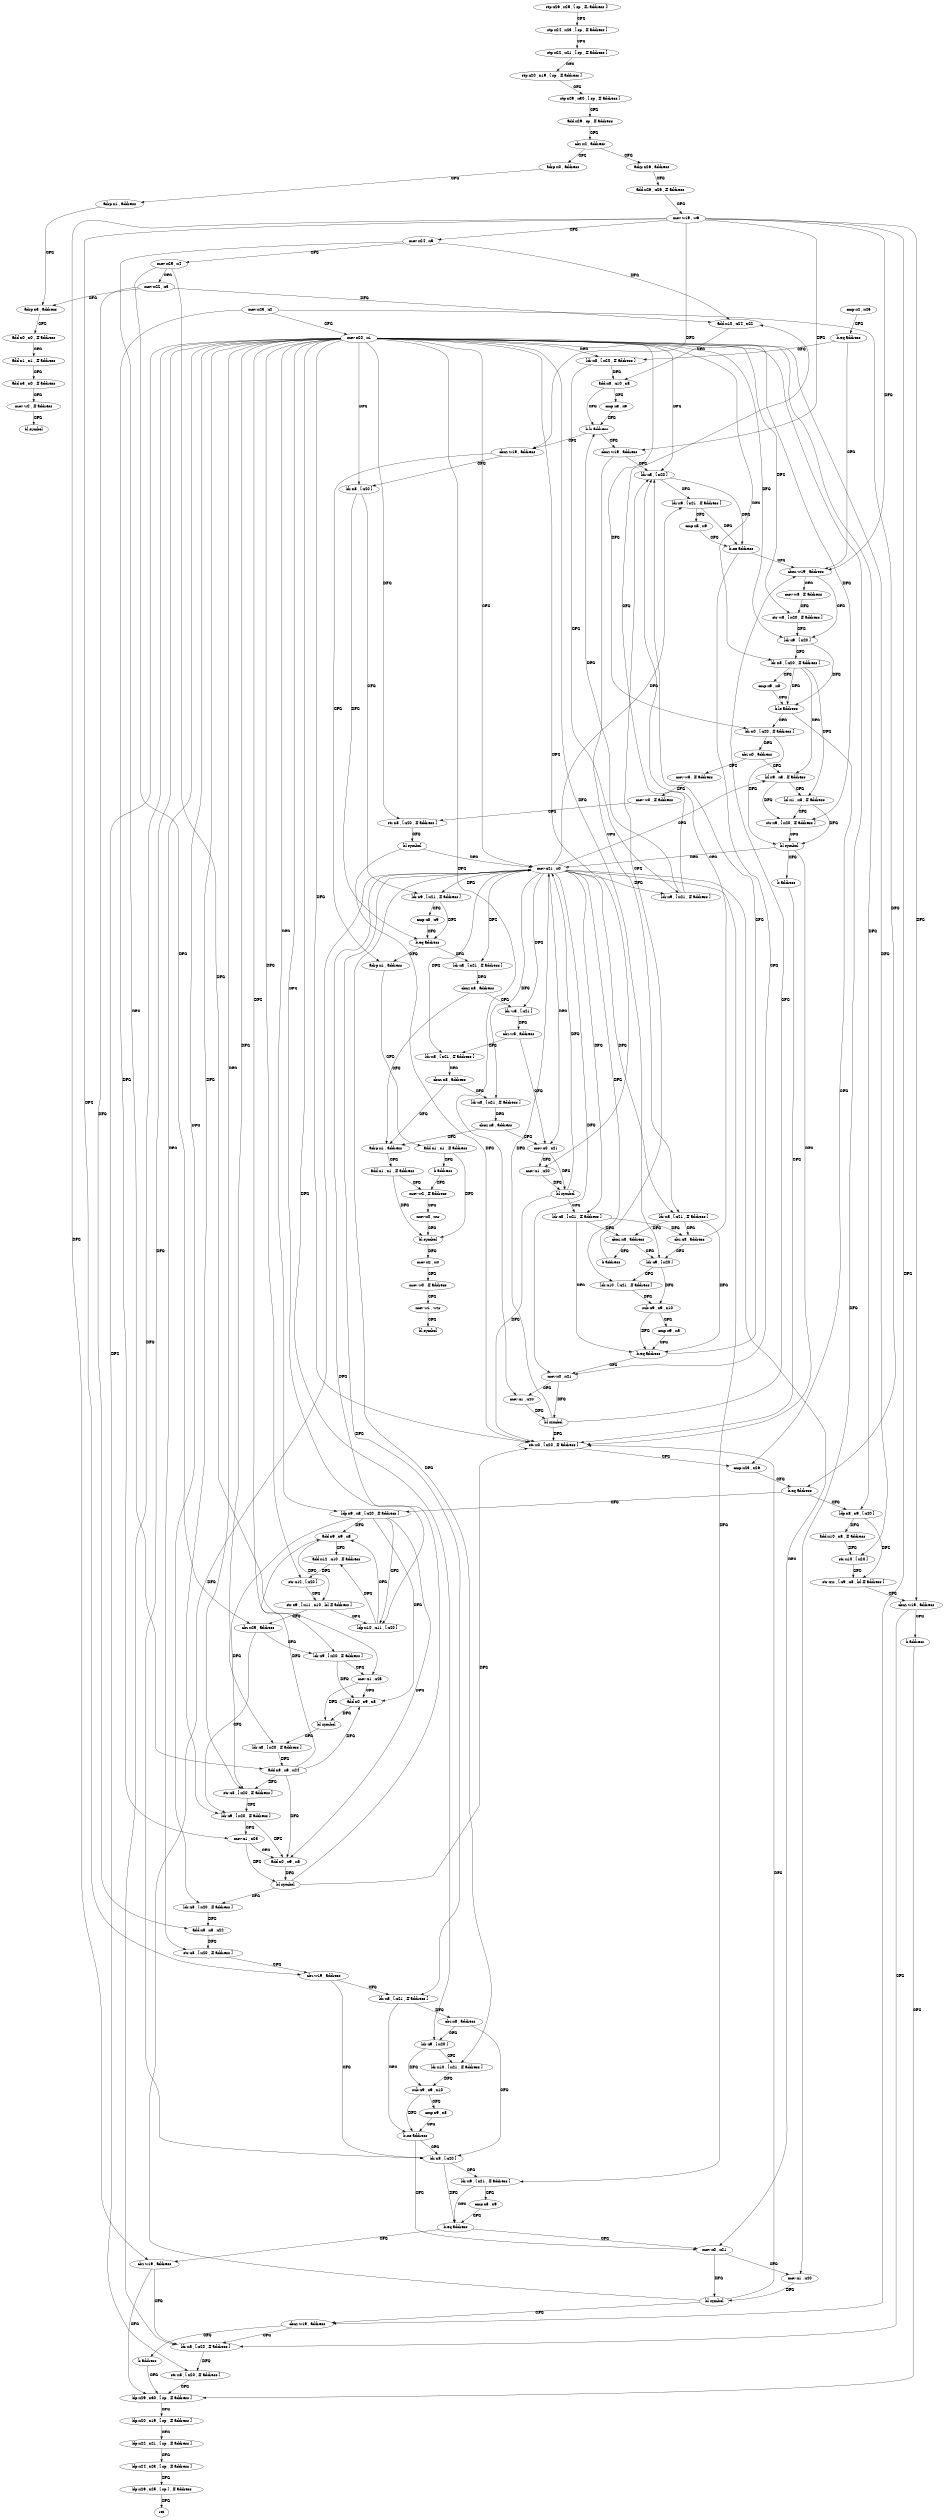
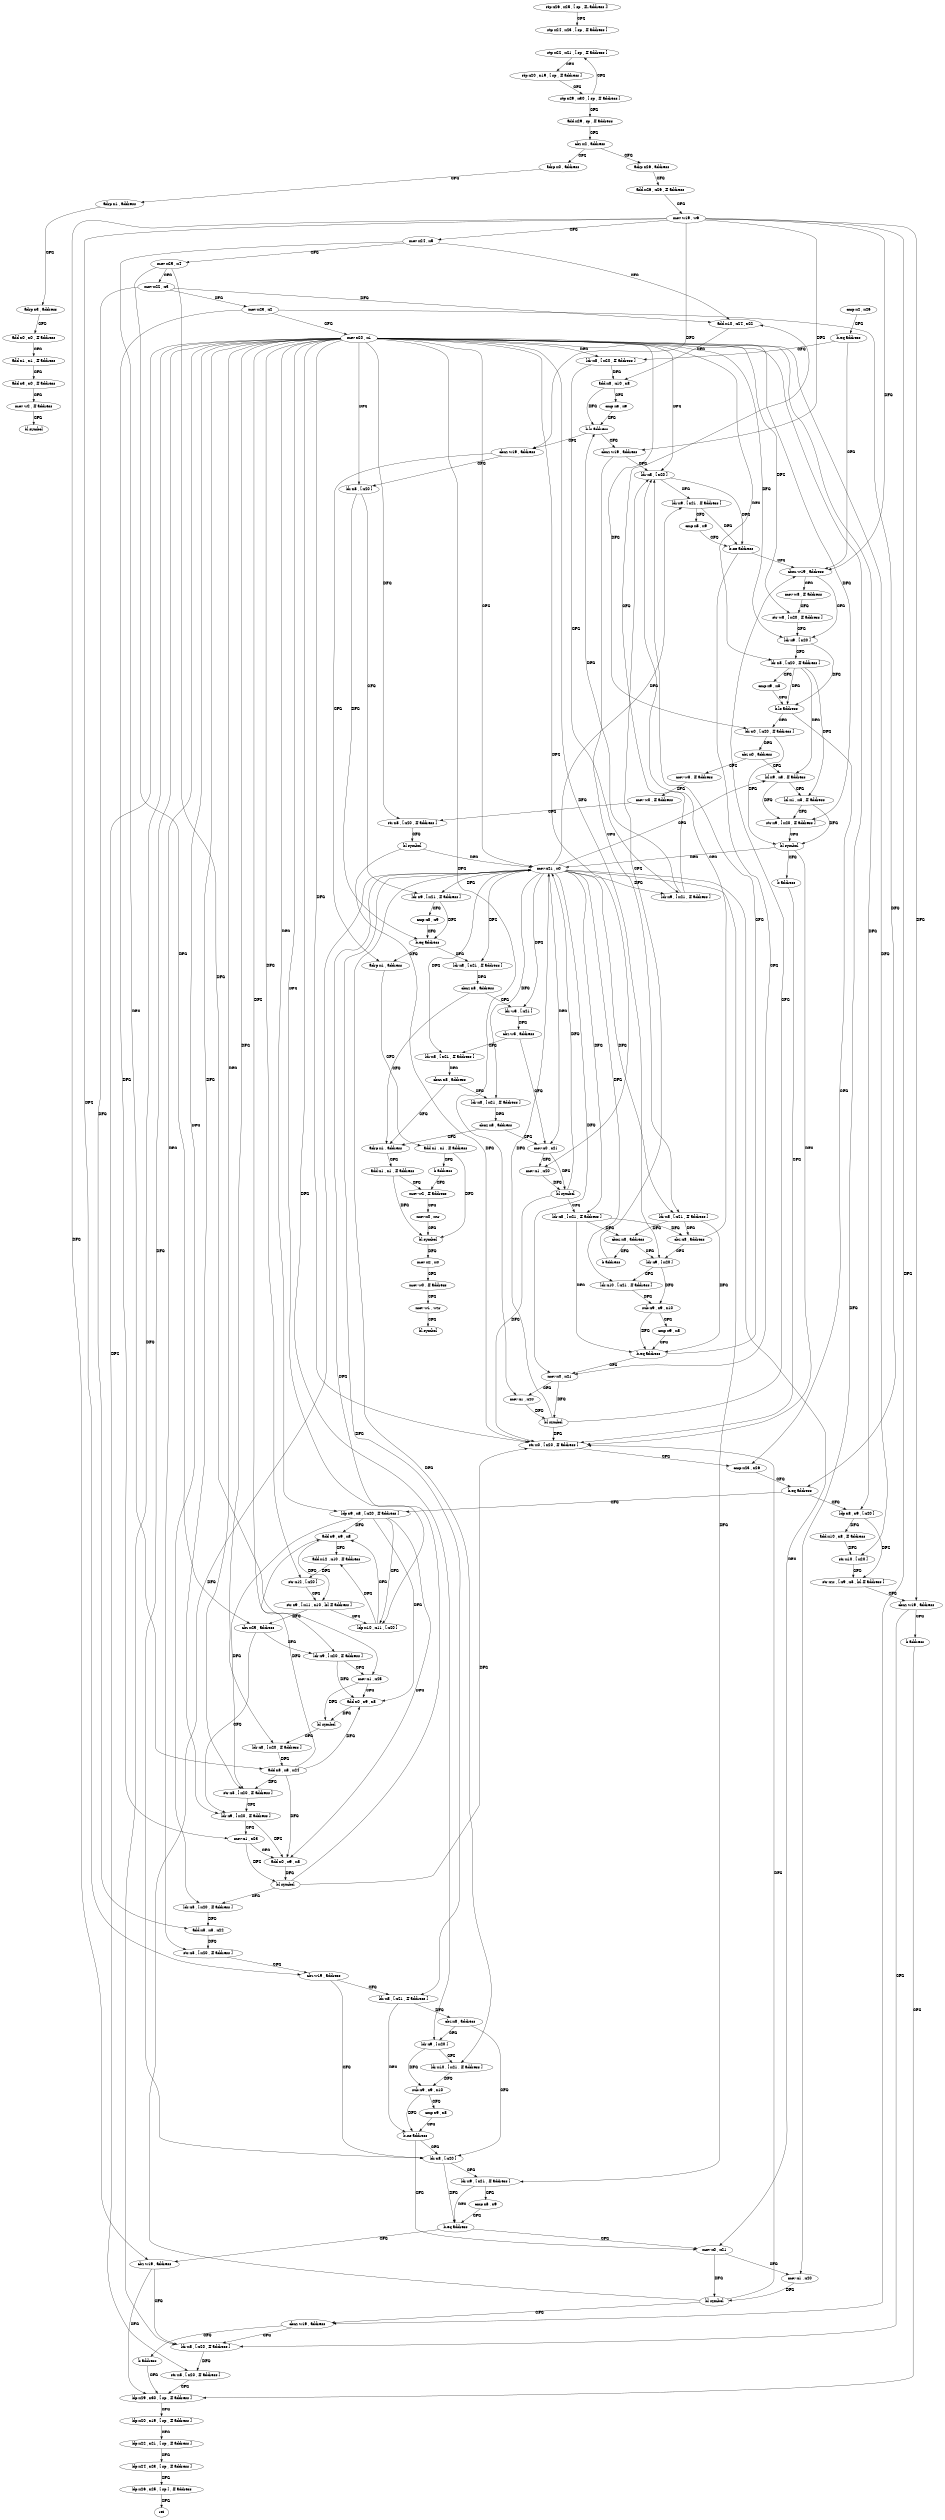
  digraph {
    n1 [label="stp x26 , x25 , [ sp , #- address ]!"]
    n2 [label="stp x24 , x23 , [ sp , # address ]"]
    n3 [label="stp x22 , x21 , [ sp , # address ]"]
    n4 [label="stp x20 , x19 , [ sp , # address ]"]
    n5 [label="stp x29 , x30 , [ sp , # address ]"]
    n6 [label="add x29 , sp , # address"]
    n7 [label="cbz x2 , address"]
    n8 [label="adrp x0 , address"]
    n9 [label="adrp x26 , address"]
    n10 [label="adrp x1 , address"]
    n11 [label="add x26 , x26 , # address"]
    n12 [label="adrp x3 , address"]
    n13 [label="mov w19 , w6"]
    n14 [label="add x0 , x0 , # address"]
    n15 [label="add x1 , x1 , # address"]
    n16 [label="add x3 , x0 , # address"]
    n17 [label="mov w2 , # address"]
    n18 [label="bl symbol"]
    n19 [label="mov x24 , x5"]
    n20 [label="cbnz w19 , address"]
    n21 [label="cbnz w19 , address"]
    n22 [label="cbnz w19 , address"]
    n23 [label="cbnz w19 , address"]
    n24 [label="cbz w19 , address"]
    n25 [label="cbz w19 , address"]
    n26 [label="cbnz w19 , address"]
    n27 [label="mov x25 , x4"]
    n28 [label="add x10 , x24 , x22"]
    n29 [label="add x8 , x8 , x24"]
    n30 [label="ldr x9 , [ x20 ]"]
    n31 [label="mov w8 , # address"]
    n32 [label="ldr x8 , [ x20 ]"]
    n33 [label="ldr x8 , [ x21 , # address ]"]
    n34 [label="ldr x8 , [ x20 ]"]
    n35 [label="adrp x1 , address"]
    n36 [label="ldr x8 , [ x20 , # address ]"]
    n37 [label="b address"]
    n38 [label="ldr x8 , [ x20 ]"]
    n39 [label="ldr x8 , [ x21 , # address ]"]
    n40 [label="ldp x29 , x30 , [ sp , # address ]"]
    n41 [label="b address"]
    n42 [label="mov x22 , x3"]
    n43 [label="cbz x25 , address"]
    n44 [label="mov x1 , x25"]
    n45 [label="add x8 , x10 , x8"]
    n46 [label="str x8 , [ x20 , # address ]"]
    n47 [label="add x9 , x9 , x8"]
    n48 [label="add x0 , x9 , x8"]
    n49 [label="add x0 , x9 , x8"]
    n50 [label="mov x23 , x2"]
    n51 [label="add x8 , x8 , x22"]
    n52 [label="ldr x9 , [ x20 , # address ]"]
    n53 [label="ldr x9 , [ x20 , # address ]"]
    n54 [label="bl symbol"]
    n55 [label="mov x20 , x1"]
    n56 [label="b.eq address"]
    n57 [label="mov x1 , x23"]
    n58 [label="str x8 , [ x20 , # address ]"]
    n59 [label="mov x21 , x0"]
    n60 [label="ldr x8 , [ x20 , # address ]"]
    n61 [label="ldr x8 , [ x20 , # address ]"]
    n62 [label="ldr x0 , [ x20 , # address ]"]
    n63 [label="str w8 , [ x20 , # address ]"]
    n64 [label="ldp x8 , x9 , [ x20 ]"]
    n65 [label="ldp x9 , x8 , [ x20 , # address ]"]
    n66 [label="ldr x9 , [ x20 ]"]
    n67 [label="str x10 , [ x20 ]"]
    n68 [label="ldp x10 , x11 , [ x20 ]"]
    n69 [label="str x12 , [ x20 ]"]
    n70 [label="str x8 , [ x20 , # address ]"]
    n71 [label="str x0 , [ x20 , # address ]"]
    n72 [label="str x9 , [ x20 , # address ]"]
    n73 [label="mov x1 , x20"]
    n74 [label="str x8 , [ x20 , # address ]"]
    n75 [label="ldr x8 , [ x20 , # address ]"]
    n76 [label="ldr x8 , [ x20 , # address ]"]
    n77 [label="ldr x9 , [ x20 ]"]
    n78 [label="mov x1 , x20"]
    n79 [label="mov x1 , x20"]
    n80 [label="bl symbol"]
    n81 [label="ldr x9 , [ x21 , # address ]"]
    n82 [label="ldr x9 , [ x21 , # address ]"]
    n83 [label="mov x0 , x21"]
    n84 [label="ldr x9 , [ x21 , # address ]"]
    n85 [label="ldr x8 , [ x21 , # address ]"]
    n86 [label="ldr x10 , [ x21 , # address ]"]
    n87 [label="ldr w8 , [ x21 ]"]
    n88 [label="mov x0 , x21"]
    n89 [label="ldr x8 , [ x21 , # address ]"]
    n90 [label="ldr x9 , [ x21 , # address ]"]
    n91 [label="mov x0 , x21"]
    n92 [label="ldr x8 , [ x21 , # address ]"]
    n93 [label="ldr x8 , [ x21 , # address ]"]
    n94 [label="ldr x10 , [ x21 , # address ]"]
    n95 [label="lsl x9 , x8 , # address"]
    n96 [label="b.lo address"]
    n97 [label="cmp x9 , x8"]
    n98 [label="lsl x1 , x8 , # address"]
    n99 [label="cbz x0 , address"]
    n100 [label="bl symbol"]
    n101 [label="b.ne address"]
    n102 [label="b.eq address"]
    n103 [label="add x10 , x8 , # address"]
    n104 [label="str xzr , [ x9 , x8 , lsl # address ]"]
    n105 [label="sub x9 , x9 , x10"]
    n106 [label="add x12 , x10 , # address"]
    n107 [label="str x9 , [ x11 , x10 , lsl # address ]"]
    n108 [label="bl symbol"]
    n109 [label="cmp x23 , x26"]
    n110 [label="bl symbol"]
    n111 [label="b.eq address"]
    n112 [label="sub x9 , x9 , x10"]
    n113 [label="bl symbol"]
    n114 [label="bl symbol"]
    n115 [label="cmp x2 , x26"]
    n116 [label="b.eq address"]
    n117 [label="b.ls address"]
    n118 [label="cbz x8 , address"]
    n119 [label="b.eq address"]
    n120 [label="cbnz x8 , address"]
    n121 [label="cmp x8 , x9"]
    n122 [label="cmp x8 , x9"]
    n123 [label="cbnz x8 , address"]
    n124 [label="cbz w8 , address"]
    n125 [label="cbz x8 , address"]
    n126 [label="b.ne address"]
    n127 [label="cbnz x8 , address"]
    n128 [label="cmp x8 , x9"]
    n129 [label="cbnz x8 , address"]
    n130 [label="cmp x8 , x9"]
    n131 [label="add x1 , x1 , # address"]
    n132 [label="mov w8 , # address"]
    n133 [label="b address"]
    n134 [label="b address"]
    n135 [label="b address"]
    n136 [label="bl symbol"]
    n137 [label="mov w0 , # address"]
    n138 [label="cmp x9 , x8"]
    n139 [label="mov w2 , # address"]
    n140 [label="mov x2 , x0"]
    n141 [label="mov x0 , xzr"]
    n142 [label="adrp x1 , address"]
    n143 [label="ldp x20 , x19 , [ sp , # address ]"]
    n144 [label="mov w0 , # address"]
    n145 [label="mov w1 , wzr"]
    n146 [label="bl symbol"]
    n147 [label="add x1 , x1 , # address"]
    n148 [label="ldp x22 , x21 , [ sp , # address ]"]
    n149 [label="ldp x24 , x23 , [ sp , # address ]"]
    n150 [label="ldp x26 , x25 , [ sp ] , # address"]
    n151 [label=ret]
    n152 [label="cmp x9 , x8"]
    n1 -> n2 [label=CFG]
-   n2 -> n3 [label=CFG]
-   n3 -> n4 [label=DFG]
+   n5 -> n3 [label=CFG]
+   n3 -> n4 [label=CFG]
    n4 -> n5 [label=CFG]
    n5 -> n6 [label=CFG]
    n6 -> n7 [label=CFG]
    n7 -> n8 [label=CFG]
    n7 -> n9 [label=CFG]
    n8 -> n10 [label=CFG]
    n9 -> n11 [label=CFG]
    n10 -> n12 [label=CFG]
    n11 -> n13 [label=CFG]
    n12 -> n14 [label=CFG]
    n13 -> n19 [label=CFG]
    n13 -> n20 [label=DFG]
    n13 -> n21 [label=DFG]
    n13 -> n22 [label=DFG]
    n13 -> n23 [label=DFG]
    n13 -> n24 [label=DFG]
    n13 -> n25 [label=DFG]
    n13 -> n26 [label=DFG]
    n14 -> n15 [label=CFG]
    n15 -> n16 [label=CFG]
    n16 -> n17 [label=CFG]
    n17 -> n18 [label=CFG]
    n19 -> n27 [label=CFG]
-   n19 -> n28 [label=DFG]
+   n19 -> n28 [label=CFG]
    n19 -> n29 [label=DFG]
    n20 -> n30 [label=CFG]
    n20 -> n31 [label=CFG]
    n21 -> n32 [label=CFG]
    n21 -> n33 [label=CFG]
    n22 -> n34 [label=CFG]
    n22 -> n35 [label=CFG]
    n23 -> n36 [label=CFG]
    n23 -> n37 [label=CFG]
    n24 -> n38 [label=CFG]
    n24 -> n39 [label=CFG]
    n25 -> n36 [label=CFG]
    n25 -> n40 [label=CFG]
    n26 -> n36 [label=CFG]
    n26 -> n41 [label=CFG]
    n27 -> n42 [label=CFG]
    n27 -> n43 [label=DFG]
    n27 -> n44 [label=DFG]
    n28 -> n45 [label=DFG]
    n29 -> n46 [label=DFG]
    n29 -> n47 [label=DFG]
    n29 -> n48 [label=DFG]
    n29 -> n49 [label=DFG]
    n30 -> n61 [label=CFG]
    n30 -> n96 [label=DFG]
    n31 -> n63 [label=CFG]
    n32 -> n82 [label=CFG]
    n32 -> n101 [label=DFG]
    n33 -> n118 [label=DFG]
    n33 -> n119 [label=DFG]
    n33 -> n120 [label=DFG]
    n34 -> n84 [label=CFG]
    n34 -> n102 [label=DFG]
    n35 -> n131 [label=CFG]
    n36 -> n74 [label=DFG]
    n37 -> n40 [label=CFG]
    n38 -> n90 [label=CFG]
    n38 -> n111 [label=DFG]
    n39 -> n125 [label=DFG]
    n39 -> n126 [label=DFG]
    n40 -> n143 [label=CFG]
    n41 -> n40 [label=CFG]
    n42 -> n28 [label=DFG]
-   n42 -> n12 [label=CFG]
+   n42 -> n50 [label=CFG]
    n42 -> n51 [label=DFG]
    n43 -> n52 [label=CFG]
    n43 -> n53 [label=CFG]
    n44 -> n49 [label=CFG]
    n44 -> n54 [label=DFG]
-   n45 -> n117 [label=CFG]
+   n45 -> n117 [label=DFG]
    n45 -> n130 [label=CFG]
    n46 -> n52 [label=CFG]
    n47 -> n106 [label=CFG]
    n47 -> n107 [label=DFG]
    n48 -> n80 [label=DFG]
    n49 -> n54 [label=DFG]
    n50 -> n55 [label=CFG]
    n50 -> n56 [label=DFG]
    n50 -> n57 [label=DFG]
    n51 -> n58 [label=DFG]
    n52 -> n48 [label=DFG]
    n52 -> n57 [label=CFG]
    n53 -> n44 [label=CFG]
    n53 -> n49 [label=DFG]
    n54 -> n76 [label=CFG]
    n55 -> n30 [label=DFG]
    n55 -> n32 [label=DFG]
    n55 -> n34 [label=DFG]
    n55 -> n36 [label=DFG]
    n55 -> n38 [label=DFG]
    n55 -> n46 [label=DFG]
    n55 -> n52 [label=DFG]
    n55 -> n53 [label=DFG]
    n55 -> n58 [label=DFG]
    n55 -> n59 [label=CFG]
    n55 -> n60 [label=DFG]
    n55 -> n61 [label=DFG]
    n55 -> n62 [label=DFG]
    n55 -> n63 [label=DFG]
    n55 -> n64 [label=DFG]
    n55 -> n65 [label=DFG]
    n55 -> n66 [label=DFG]
    n55 -> n67 [label=DFG]
    n55 -> n68 [label=DFG]
    n55 -> n69 [label=DFG]
    n55 -> n70 [label=DFG]
    n55 -> n71 [label=DFG]
    n55 -> n72 [label=DFG]
    n55 -> n73 [label=DFG]
    n55 -> n74 [label=DFG]
    n55 -> n75 [label=DFG]
    n55 -> n76 [label=DFG]
    n55 -> n77 [label=DFG]
    n55 -> n78 [label=DFG]
    n55 -> n79 [label=DFG]
    n56 -> n64 [label=CFG]
    n56 -> n65 [label=CFG]
    n57 -> n48 [label=CFG]
    n57 -> n80 [label=DFG]
    n58 -> n24 [label=CFG]
    n59 -> n33 [label=DFG]
    n59 -> n39 [label=DFG]
    n59 -> n81 [label=DFG]
    n59 -> n82 [label=DFG]
    n59 -> n83 [label=DFG]
    n59 -> n84 [label=DFG]
    n59 -> n85 [label=DFG]
    n59 -> n86 [label=DFG]
    n59 -> n87 [label=DFG]
    n59 -> n88 [label=DFG]
    n59 -> n89 [label=DFG]
    n59 -> n90 [label=DFG]
    n59 -> n91 [label=DFG]
    n59 -> n92 [label=DFG]
    n59 -> n93 [label=DFG]
    n59 -> n94 [label=DFG]
    n59 -> n95 [label=CFG]
    n60 -> n45 [label=DFG]
    n60 -> n81 [label=CFG]
    n61 -> n95 [label=DFG]
    n61 -> n96 [label=DFG]
    n61 -> n97 [label=CFG]
    n61 -> n98 [label=DFG]
    n62 -> n99 [label=DFG]
    n62 -> n100 [label=DFG]
    n63 -> n30 [label=CFG]
    n64 -> n103 [label=DFG]
    n64 -> n104 [label=DFG]
    n65 -> n46 [label=DFG]
    n65 -> n47 [label=DFG]
    n65 -> n48 [label=DFG]
    n65 -> n49 [label=DFG]
    n65 -> n68 [label=CFG]
    n66 -> n86 [label=CFG]
    n66 -> n105 [label=DFG]
    n67 -> n104 [label=CFG]
    n68 -> n47 [label=CFG]
    n68 -> n106 [label=DFG]
    n69 -> n107 [label=CFG]
    n70 -> n108 [label=CFG]
    n71 -> n109 [label=CFG]
    n72 -> n100 [label=CFG]
    n73 -> n110 [label=DFG]
    n74 -> n40 [label=CFG]
    n75 -> n51 [label=DFG]
    n76 -> n29 [label=DFG]
    n77 -> n94 [label=CFG]
    n77 -> n112 [label=DFG]
    n78 -> n113 [label=DFG]
    n79 -> n114 [label=DFG]
    n80 -> n59 [label=DFG]
    n80 -> n71 [label=DFG]
    n80 -> n75 [label=CFG]
    n81 -> n28 [label=CFG]
    n81 -> n117 [label=DFG]
    n82 -> n101 [label=DFG]
    n82 -> n121 [label=CFG]
    n83 -> n73 [label=CFG]
    n83 -> n110 [label=DFG]
    n84 -> n102 [label=DFG]
    n84 -> n122 [label=CFG]
    n85 -> n123 [label=DFG]
    n86 -> n105 [label=DFG]
    n87 -> n124 [label=DFG]
    n88 -> n78 [label=CFG]
    n88 -> n113 [label=DFG]
    n89 -> n127 [label=DFG]
    n90 -> n111 [label=DFG]
    n90 -> n128 [label=CFG]
    n91 -> n79 [label=CFG]
    n91 -> n114 [label=DFG]
    n92 -> n118 [label=DFG]
    n92 -> n119 [label=DFG]
    n92 -> n120 [label=DFG]
    n93 -> n129 [label=DFG]
    n94 -> n112 [label=DFG]
    n95 -> n72 [label=DFG]
    n95 -> n98 [label=CFG]
    n96 -> n62 [label=CFG]
    n96 -> n109 [label=CFG]
    n97 -> n96 [label=CFG]
    n98 -> n72 [label=CFG]
    n98 -> n100 [label=DFG]
    n99 -> n95 [label=CFG]
    n99 -> n132 [label=CFG]
    n100 -> n59 [label=DFG]
    n100 -> n71 [label=DFG]
    n100 -> n133 [label=CFG]
    n101 -> n20 [label=CFG]
    n101 -> n83 [label=CFG]
    n102 -> n35 [label=CFG]
    n102 -> n85 [label=CFG]
    n103 -> n67 [label=DFG]
    n104 -> n23 [label=CFG]
    n105 -> n119 [label=DFG]
    n105 -> n138 [label=CFG]
    n106 -> n69 [label=DFG]
-   n107 -> n43 [label=CFG]
+   n107 -> n43 [label=DFG]
    n107 -> n68 [label=DFG]
    n108 -> n59 [label=DFG]
    n108 -> n71 [label=DFG]
    n109 -> n56 [label=CFG]
    n110 -> n20 [label=CFG]
    n110 -> n59 [label=DFG]
    n110 -> n71 [label=DFG]
    n111 -> n25 [label=CFG]
    n111 -> n91 [label=CFG]
    n112 -> n126 [label=DFG]
    n112 -> n152 [label=CFG]
    n113 -> n59 [label=DFG]
    n113 -> n71 [label=DFG]
    n113 -> n92 [label=CFG]
    n114 -> n26 [label=CFG]
    n114 -> n59 [label=DFG]
    n114 -> n71 [label=DFG]
    n115 -> n116 [label=CFG]
    n116 -> n20 [label=CFG]
    n116 -> n60 [label=CFG]
    n117 -> n21 [label=CFG]
    n117 -> n22 [label=CFG]
    n118 -> n32 [label=CFG]
    n118 -> n66 [label=CFG]
    n119 -> n32 [label=CFG]
    n119 -> n83 [label=CFG]
    n120 -> n66 [label=CFG]
    n120 -> n134 [label=CFG]
    n121 -> n101 [label=CFG]
    n122 -> n102 [label=CFG]
    n123 -> n87 [label=CFG]
    n123 -> n142 [label=CFG]
    n124 -> n88 [label=CFG]
    n124 -> n89 [label=CFG]
    n125 -> n38 [label=CFG]
    n125 -> n77 [label=CFG]
    n126 -> n38 [label=CFG]
    n126 -> n91 [label=CFG]
    n127 -> n93 [label=CFG]
    n127 -> n142 [label=CFG]
    n128 -> n111 [label=CFG]
    n129 -> n88 [label=CFG]
    n129 -> n142 [label=CFG]
    n130 -> n117 [label=CFG]
    n131 -> n135 [label=CFG]
    n131 -> n136 [label=DFG]
    n132 -> n137 [label=CFG]
    n133 -> n71 [label=CFG]
    n134 -> n32 [label=CFG]
    n135 -> n139 [label=CFG]
    n136 -> n140 [label=DFG]
    n137 -> n70 [label=CFG]
    n138 -> n119 [label=CFG]
    n139 -> n141 [label=CFG]
    n140 -> n144 [label=CFG]
    n141 -> n136 [label=CFG]
    n142 -> n147 [label=CFG]
    n143 -> n148 [label=CFG]
    n144 -> n145 [label=CFG]
    n145 -> n146 [label=CFG]
    n147 -> n136 [label=DFG]
    n147 -> n139 [label=CFG]
    n148 -> n149 [label=CFG]
    n149 -> n150 [label=CFG]
    n150 -> n151 [label=CFG]
    n152 -> n126 [label=CFG]
  }
